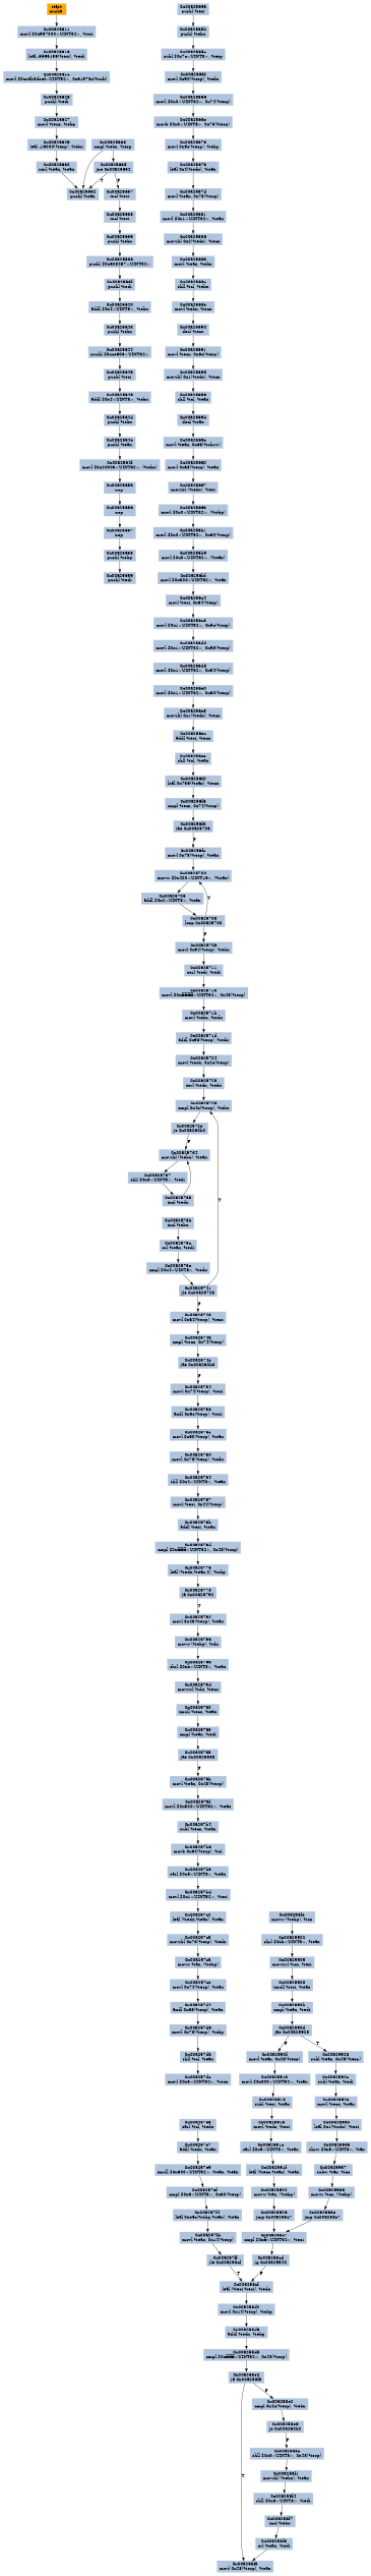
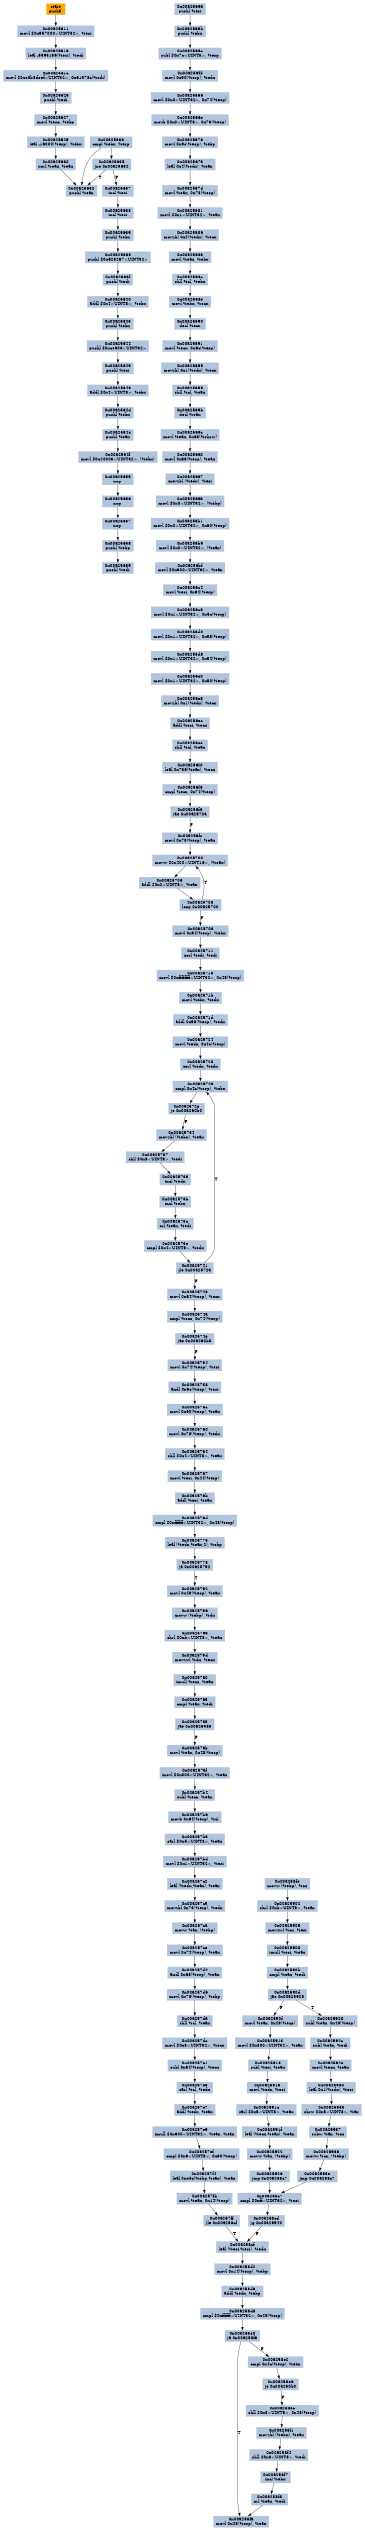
  digraph {
    node [color=lightsteelblue fillcolor=lightsteelblue shape=rectangle style=filled]
    edge [color="#000000"]
    n1 [color=lightgrey fillcolor=orange label="start\npusha "]
    n2 [label="0x00a25611\nmovl $0x957000<UINT32>, %esi"]
    n3 [label="0x00a25616\nleal -5595136(%esi), %edi"]
    n4 [label="0x00a2561c\nmovl $0xe8b8deef<UINT32>, 0x61978c(%edi)"]
    n5 [label="0x00a25626\npushl %edi"]
    n6 [label="0x00a25627\nmovl %esp, %ebp"]
    n7 [label="0x00a25629\nleal -16000(%esp), %ebx"]
    n8 [label="0x00a25630\nxorl %eax, %eax"]
    n9 [label="0x00a25632\npushl %eax"]
    n10 [label="0x00a25633\ncmpl %ebx, %esp"]
    n11 [label="0x00a25635\njne 0x00a25632"]
    n12 [label="0x00a25637\nincl %esi"]
    n13 [label="0x00a25638\nincl %esi"]
    n14 [label="0x00a25639\npushl %ebx"]
    n15 [label="0x00a2563a\npushl $0x623267<UINT32>"]
    n16 [label="0x00a2563f\npushl %edi"]
    n17 [label="0x00a25640\naddl $0x4<UINT8>, %ebx"]
    n18 [label="0x00a25643\npushl %ebx"]
    n19 [label="0x00a25644\npushl $0xce603<UINT32>"]
    n20 [label="0x00a25649\npushl %esi"]
    n21 [label="0x00a2564a\naddl $0x4<UINT8>, %ebx"]
    n22 [label="0x00a2564d\npushl %ebx"]
    n23 [label="0x00a2564e\npushl %eax"]
    n24 [label="0x00a2564f\nmovl $0x20003<UINT32>, (%ebx)"]
    n25 [label="0x00a25655\nnop "]
    n26 [label="0x00a25656\nnop "]
    n27 [label="0x00a25657\nnop "]
    n28 [label="0x00a25658\npushl %ebp"]
    n29 [label="0x00a25659\npushl %edi"]
    n30 [label="0x00a2565a\npushl %esi"]
    n31 [label="0x00a2565b\npushl %ebx"]
    n32 [label="0x00a2565c\nsubl $0x7c<UINT8>, %esp"]
    n33 [label="0x00a2565f\nmovl 0x90(%esp), %edx"]
    n34 [label="0x00a25666\nmovl $0x0<UINT32>, 0x74(%esp)"]
    n35 [label="0x00a2566e\nmovb $0x0<UINT8>, 0x73(%esp)"]
    n36 [label="0x00a25673\nmovl 0x9c(%esp), %ebp"]
    n37 [label="0x00a2567a\nleal 0x4(%edx), %eax"]
    n38 [label="0x00a2567d\nmovl %eax, 0x78(%esp)"]
    n39 [label="0x00a25681\nmovl $0x1<UINT32>, %eax"]
    n40 [label="0x00a25686\nmovzbl 0x2(%edx), %ecx"]
    n41 [label="0x00a2568a\nmovl %eax, %ebx"]
    n42 [label="0x00a2568c\nshll %cl, %ebx"]
    n43 [label="0x00a2568e\nmovl %ebx, %ecx"]
    n44 [label="0x00a25690\ndecl %ecx"]
    n45 [label="0x00a25691\nmovl %ecx, 0x6c(%esp)"]
    n46 [label="0x00a25695\nmovzbl 0x1(%edx), %ecx"]
    n47 [label="0x00a25699\nshll %cl, %eax"]
    n48 [label="0x00a2569b\ndecl %eax"]
    n49 [label="0x00a2569c\nmovl %eax, 0x68(%shrw)"]
    n50 [label="0x00a256a0\nmovl 0xa8(%esp), %eax"]
    n51 [label="0x00a256a7\nmovzbl (%edx), %esi"]
    n52 [label="0x00a256aa\nmovl $0x0<UINT32>, (%ebp)"]
    n53 [label="0x00a256b1\nmovl $0x0<UINT32>, 0x60(%esp)"]
    n54 [label="0x00a256b9\nmovl $0x0<UINT32>, (%eax)"]
    n55 [label="0x00a256bf\nmovl $0x300<UINT32>, %eax"]
    n56 [label="0x00a256c4\nmovl %esi, 0x64(%esp)"]
    n57 [label="0x00a256c8\nmovl $0x1<UINT32>, 0x5c(%esp)"]
    n58 [label="0x00a256d0\nmovl $0x1<UINT32>, 0x58(%esp)"]
    n59 [label="0x00a256d8\nmovl $0x1<UINT32>, 0x54(%esp)"]
    n60 [label="0x00a256e0\nmovl $0x1<UINT32>, 0x50(%esp)"]
    n61 [label="0x00a256e8\nmovzbl 0x1(%edx), %ecx"]
    n62 [label="0x00a256ec\naddl %esi, %ecx"]
    n63 [label="0x00a256ee\nshll %cl, %eax"]
    n64 [label="0x00a256f0\nleal 0x736(%eax), %ecx"]
    n65 [label="0x00a256f6\ncmpl %ecx, 0x74(%esp)"]
    n66 [label="0x00a256fa\njae 0x00a2570a"]
    n67 [label="0x00a256fc\nmovl 0x78(%esp), %eax"]
    n68 [label="0x00a25700\nmovw $0x400<UINT16>, (%eax)"]
    n69 [label="0x00a25705\naddl $0x2<UINT8>, %eax"]
    n70 [label="0x00a25708\nloop 0x00a25700"]
    n71 [label="0x00a2570a\nmovl 0x94(%esp), %ebx"]
    n72 [label="0x00a25711\nxorl %edi, %edi"]
    n73 [label="0x00a25713\nmovl $0xffffffff<UINT32>, 0x48(%esp)"]
    n74 [label="0x00a2571b\nmovl %ebx, %edx"]
    n75 [label="0x00a2571d\naddl 0x98(%esp), %edx"]
    n76 [label="0x00a25724\nmovl %edx, 0x4c(%esp)"]
    n77 [label="0x00a25728\nxorl %edx, %edx"]
    n78 [label="0x00a2572a\ncmpl 0x4c(%esp), %ebx"]
    n79 [label="0x00a2572e\nje 0x00a260b0"]
    n80 [label="0x00a25734\nmovzbl (%ebx), %eax"]
    n81 [label="0x00a25737\nshll $0x8<UINT8>, %edi"]
    n82 [label="0x00a2573a\nincl %edx"]
    n83 [label="0x00a2573b\nincl %ebx"]
    n84 [label="0x00a2573c\norl %eax, %edi"]
    n85 [label="0x00a2573e\ncmpl $0x4<UINT8>, %edx"]
    n86 [label="0x00a25741\njle 0x00a2572a"]
    n87 [label="0x00a25743\nmovl 0xa4(%esp), %ecx"]
    n88 [label="0x00a2574a\ncmpl %ecx, 0x74(%esp)"]
    n89 [label="0x00a2574e\njae 0x00a260b8"]
    n90 [label="0x00a25754\nmovl 0x74(%esp), %esi"]
    n91 [label="0x00a25758\nandl 0x6c(%esp), %esi"]
    n92 [label="0x00a2575c\nmovl 0x60(%esp), %eax"]
    n93 [label="0x00a25760\nmovl 0x78(%esp), %edx"]
    n94 [label="0x00a25764\nshll $0x4<UINT8>, %eax"]
    n95 [label="0x00a25767\nmovl %esi, 0x44(%esp)"]
    n96 [label="0x00a2576b\naddl %esi, %eax"]
    n97 [label="0x00a2576d\ncmpl $0xffffff<UINT32>, 0x48(%esp)"]
    n98 [label="0x00a25775\nleal (%edx,%eax,2), %ebp"]
    n99 [label="0x00a25778\nja 0x00a25792"]
    n100 [label="0x00a25792\nmovl 0x48(%esp), %eax"]
    n101 [label="0x00a25796\nmovw (%ebp), %dx"]
    n102 [label="0x00a2579a\nshrl $0xb<UINT8>, %eax"]
    n103 [label="0x00a2579d\nmovzwl %dx, %ecx"]
    n104 [label="0x00a257a0\nimull %ecx, %eax"]
    n105 [label="0x00a257a3\ncmpl %eax, %edi"]
    n106 [label="0x00a257a5\njae 0x00a25988"]
    n107 [label="0x00a257ab\nmovl %eax, 0x48(%esp)"]
    n108 [label="0x00a257af\nmovl $0x800<UINT32>, %eax"]
    n109 [label="0x00a257b4\nsubl %ecx, %eax"]
    n110 [label="0x00a257b6\nmovb 0x64(%esp), %cl"]
    n111 [label="0x00a257ba\nsarl $0x5<UINT8>, %eax"]
    n112 [label="0x00a257bd\nmovl $0x1<UINT32>, %esi"]
    n113 [label="0x00a257c2\nleal (%edx,%eax), %eax"]
    n114 [label="0x00a257c5\nmovzbl 0x73(%esp), %edx"]
    n115 [label="0x00a257ca\nmovw %ax, (%ebp)"]
    n116 [label="0x00a257ce\nmovl 0x74(%esp), %eax"]
    n117 [label="0x00a257d2\nandl 0x68(%esp), %eax"]
    n118 [label="0x00a257d6\nmovl 0x78(%esp), %ebp"]
    n119 [label="0x00a257da\nshll %cl, %eax"]
    n120 [label="0x00a257dc\nmovl $0x8<UINT32>, %ecx"]
+   n121 [label="0x00a257e1\nsubl 0x64(%esp), %ecx"]
    n122 [label="0x00a257e5\nsarl %cl, %edx"]
    n123 [label="0x00a257e7\naddl %edx, %eax"]
    n124 [label="0x00a257e9\nimull $0x600<UINT32>, %eax, %eax"]
    n125 [label="0x00a257ef\ncmpl $0x6<UINT8>, 0x60(%esp)"]
    n126 [label="0x00a257f4\nleal 0xe6c(%ebp,%eax), %eax"]
    n127 [label="0x00a257fb\nmovl %eax, 0x14(%esp)"]
    n128 [label="0x00a257ff\njle 0x00a258cf"]
    n129 [label="0x00a258cf\nleal (%esi,%esi), %edx"]
    n130 [label="0x00a258d2\nmovl 0x14(%esp), %ebp"]
    n131 [label="0x00a258d6\naddl %edx, %ebp"]
    n132 [label="0x00a258d8\ncmpl $0xffffff<UINT32>, 0x48(%esp)"]
    n133 [label="0x00a258e0\nja 0x00a258fa"]
    n134 [label="0x00a258fa\nmovl 0x48(%esp), %eax"]
    n135 [label="0x00a258e2\ncmpl 0x4c(%esp), %ebx"]
    n136 [label="0x00a258e6\nje 0x00a260b0"]
    n137 [label="0x00a258fe\nmovw (%ebp), %cx"]
    n138 [label="0x00a25902\nshrl $0xb<UINT8>, %eax"]
    n139 [label="0x00a25905\nmovzwl %cx, %esi"]
    n140 [label="0x00a25908\nimull %esi, %eax"]
    n141 [label="0x00a2590b\ncmpl %eax, %edi"]
    n142 [label="0x00a2590d\njae 0x00a25928"]
    n143 [label="0x00a2590f\nmovl %eax, 0x48(%esp)"]
    n144 [label="0x00a25928\nsubl %eax, 0x48(%esp)"]
    n145 [label="0x00a25913\nmovl $0x800<UINT32>, %eax"]
    n146 [label="0x00a2592c\nsubl %eax, %edi"]
    n147 [label="0x00a25918\nsubl %esi, %eax"]
    n148 [label="0x00a2591a\nmovl %edx, %esi"]
    n149 [label="0x00a2591c\nsarl $0x5<UINT8>, %eax"]
    n150 [label="0x00a2591f\nleal (%ecx,%eax), %eax"]
    n151 [label="0x00a25922\nmovw %ax, (%ebp)"]
    n152 [label="0x00a25926\njmp 0x00a258c7"]
    n153 [label="0x00a258c7\ncmpl $0xff<UINT32>, %esi"]
    n154 [label="0x00a258cd\njg 0x00a25940"]
    n155 [label="0x00a2592e\nmovl %ecx, %eax"]
    n156 [label="0x00a25930\nleal 0x1(%edx), %esi"]
    n157 [label="0x00a25933\nshrw $0x5<UINT8>, %ax"]
    n158 [label="0x00a25937\nsubw %ax, %cx"]
    n159 [label="0x00a2593a\nmovw %cx, (%ebp)"]
    n160 [label="0x00a2593e\njmp 0x00a258c7"]
    n161 [label="0x00a258ec\nshll $0x8<UINT8>, 0x48(%esp)"]
    n162 [label="0x00a258f1\nmovzbl (%ebx), %eax"]
    n163 [label="0x00a258f4\nshll $0x8<UINT8>, %edi"]
    n164 [label="0x00a258f7\nincl %ebx"]
    n165 [label="0x00a258f8\norl %eax, %edi"]
    n1 -> n2
    n2 -> n3
    n3 -> n4
    n4 -> n5
    n5 -> n6
    n6 -> n7
    n7 -> n8
    n8 -> n9
    n10 -> n9
    n10 -> n11
    n11 -> n9 [label=T]
    n11 -> n12 [label=F]
    n12 -> n13
    n13 -> n14
    n14 -> n15
    n15 -> n16
    n16 -> n17
    n17 -> n18
    n18 -> n19
    n19 -> n20
    n20 -> n21
    n21 -> n22
    n22 -> n23
    n23 -> n24
    n24 -> n25
    n25 -> n26
    n26 -> n27
    n27 -> n28
    n28 -> n29
    n30 -> n31
    n31 -> n32
    n32 -> n33
    n33 -> n34
    n34 -> n35
    n35 -> n36
    n36 -> n37
    n37 -> n38
    n38 -> n39
    n39 -> n40
    n40 -> n41
    n41 -> n42
    n42 -> n43
    n43 -> n44
    n44 -> n45
    n45 -> n46
    n46 -> n47
    n47 -> n48
    n48 -> n49
    n49 -> n50
    n50 -> n51
    n51 -> n52
    n52 -> n53
    n53 -> n54
    n54 -> n55
    n55 -> n56
    n56 -> n57
    n57 -> n58
    n58 -> n59
    n59 -> n60
    n60 -> n61
    n61 -> n62
    n62 -> n63
    n63 -> n64
    n64 -> n65
    n65 -> n66
    n66 -> n67 [label=F]
    n67 -> n68
    n68 -> n69
    n69 -> n70
    n70 -> n68 [label=T]
    n70 -> n71 [label=F]
    n71 -> n72
    n72 -> n73
    n73 -> n74
    n74 -> n75
    n75 -> n76
    n76 -> n77
    n77 -> n78
    n78 -> n79
    n79 -> n80 [label=F]
    n80 -> n81
    n81 -> n82
-   n82 -> n80
+   n82 -> n83
    n83 -> n84
    n84 -> n85
    n85 -> n86
    n86 -> n78 [label=T]
    n86 -> n87 [label=F]
    n87 -> n88
    n88 -> n89
    n89 -> n90 [label=F]
    n90 -> n91
    n91 -> n92
    n92 -> n93
    n93 -> n94
    n94 -> n95
    n95 -> n96
    n96 -> n97
    n97 -> n98
    n98 -> n99
    n99 -> n100 [label=T]
    n100 -> n101
    n101 -> n102
    n102 -> n103
    n103 -> n104
    n104 -> n105
    n105 -> n106
    n106 -> n107 [label=F]
    n107 -> n108
    n108 -> n109
    n109 -> n110
    n110 -> n111
    n111 -> n112
    n112 -> n113
    n113 -> n114
    n114 -> n115
    n115 -> n116
    n116 -> n117
    n117 -> n118
    n118 -> n119
    n119 -> n120
+   n120 -> n121
+   n121 -> n122
    n122 -> n123
    n123 -> n124
    n124 -> n125
    n125 -> n126
    n126 -> n127
    n127 -> n128
    n128 -> n129 [label=T]
    n129 -> n130
    n130 -> n131
    n131 -> n132
    n132 -> n133
    n133 -> n134 [label=T]
    n133 -> n135 [label=F]
    n135 -> n136
    n136 -> n161 [label=F]
    n137 -> n138
    n138 -> n139
    n139 -> n140
    n140 -> n141
    n141 -> n142
    n142 -> n143 [label=F]
    n142 -> n144 [label=T]
    n143 -> n145
    n144 -> n146
    n145 -> n147
    n146 -> n155
    n147 -> n148
    n148 -> n149
    n149 -> n150
    n150 -> n151
    n151 -> n152
    n152 -> n153
    n153 -> n154
    n154 -> n129 [label=F]
    n155 -> n156
    n156 -> n157
    n157 -> n158
    n158 -> n159
    n159 -> n160
    n160 -> n153
    n161 -> n162
    n162 -> n163
    n163 -> n164
    n164 -> n165
    n165 -> n134
  }
